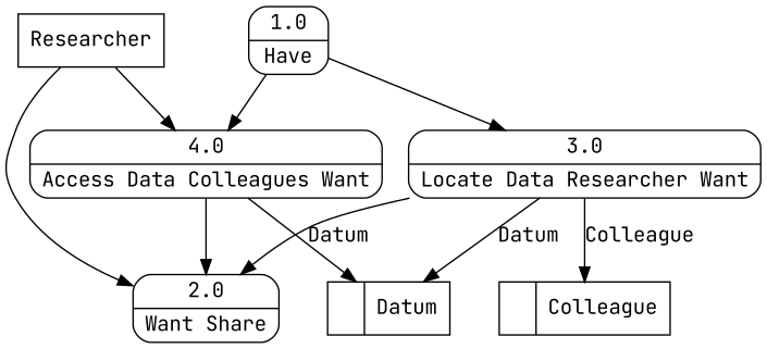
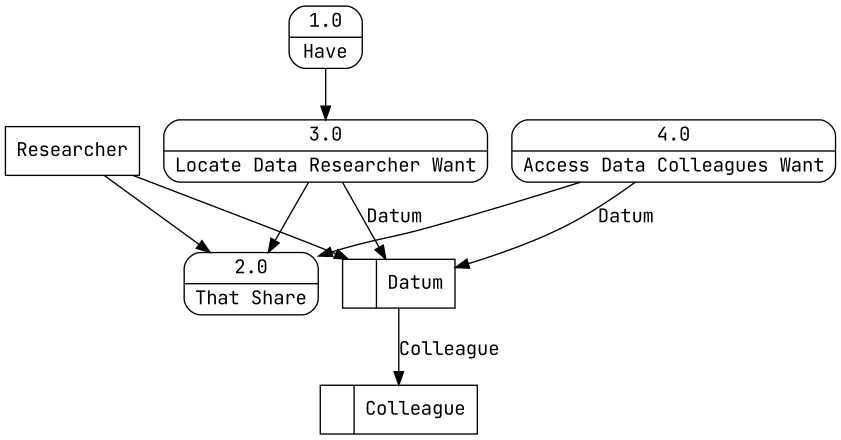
  digraph {
    fontname="JetBrains Mono"
    node [fontname="JetBrains Mono" shape=Mrecord]
    edge [fontname="JetBrains Mono"]
    n1 [label="<f0>  |<f1> Datum " shape=record]
    n2 [label="<f0>  |<f1> Colleague " shape=record]
    n3 [label=Researcher shape=box]
-   n4 [label="{<f0> 2.0|<f1> Want Share }"]
+   n4 [label="{<f0> 2.0|<f1> That Share }"]
    n5 [label="{<f0> 4.0|<f1> Access Data Colleagues Want }"]
    n6 [label="{<f0> 1.0|<f1> Have }"]
    n7 [label="{<f0> 3.0|<f1> Locate Data Researcher Want }"]
    n3 -> n4
-   n3 -> n5
+   n3 -> n1
    n5 -> n1 [label=Datum]
    n5 -> n4
-   n6 -> n5
    n6 -> n7
    n7 -> n1 [label=Datum]
-   n7 -> n2 [label=Colleague]
+   n1 -> n2 [label=Colleague]
    n7 -> n4
  }
